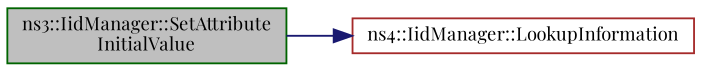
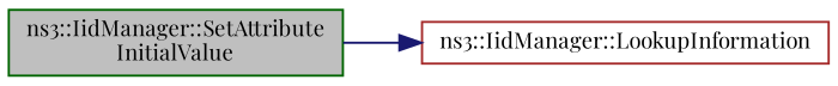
  digraph {
    rankdir=LR
    fontname="Playfair Display"
    node [fontname="Playfair Display" fontsize=10 shape=record style=filled]
    n1 [color=darkgreen fillcolor=grey75 fontcolor=black height=0.2 label="ns3::IidManager::SetAttribute\lInitialValue" width=0.4]
-   n2 [color=brown fillcolor=white height=0.2 label="ns4::IidManager::LookupInformation" width=0.4]
+   n2 [color=brown fillcolor=white height=0.2 label="ns3::IidManager::LookupInformation" width=0.4]
    n1 -> n2 [color=midnightblue fontname="Playfair Display" fontsize=10 labelfontname=Helvetica labelfontsize=10 style=solid]
  }
